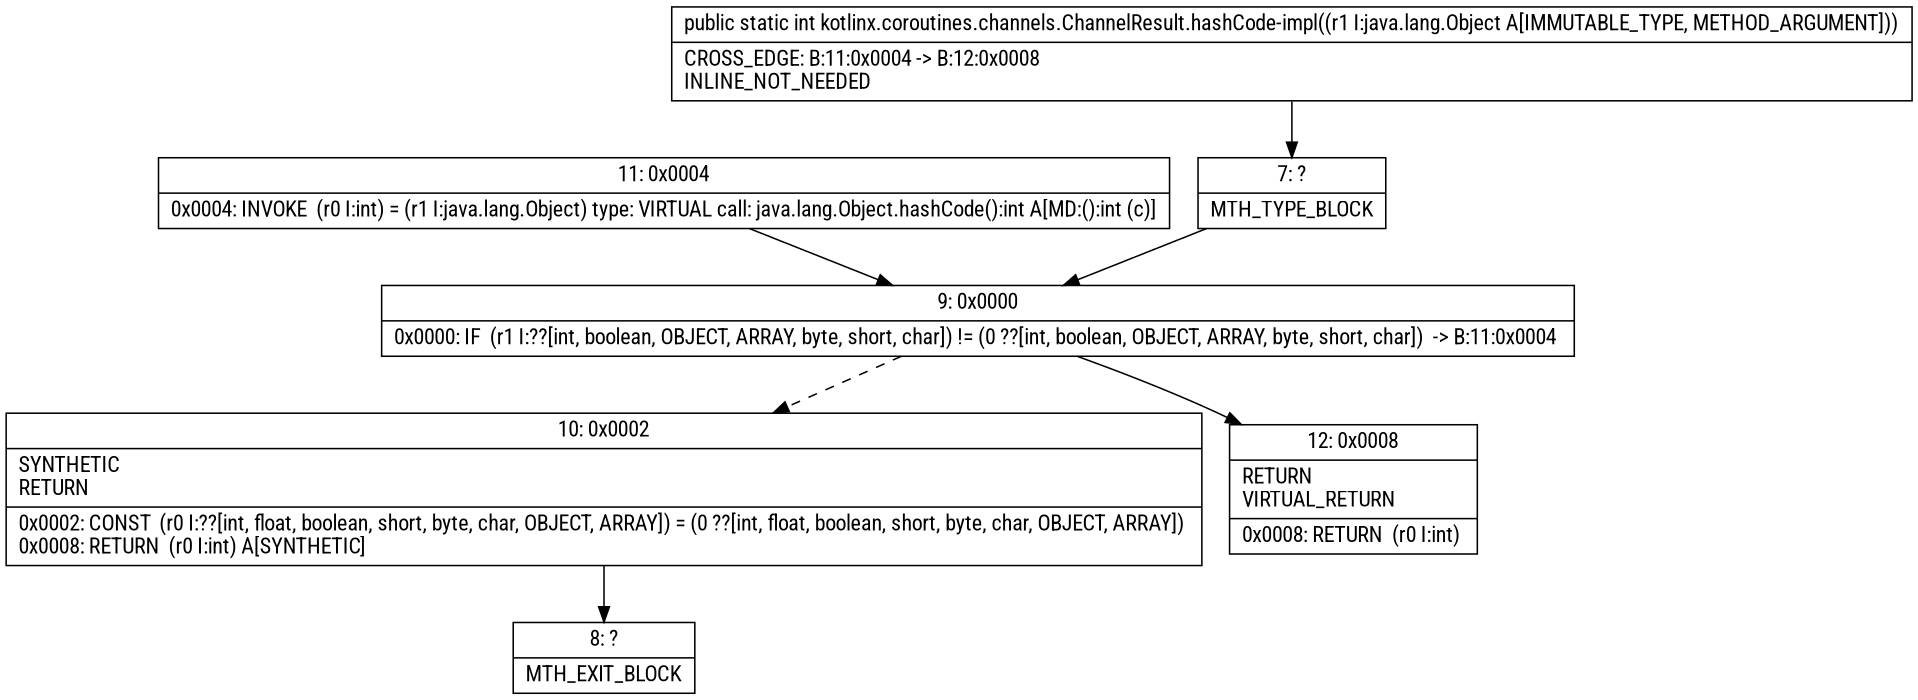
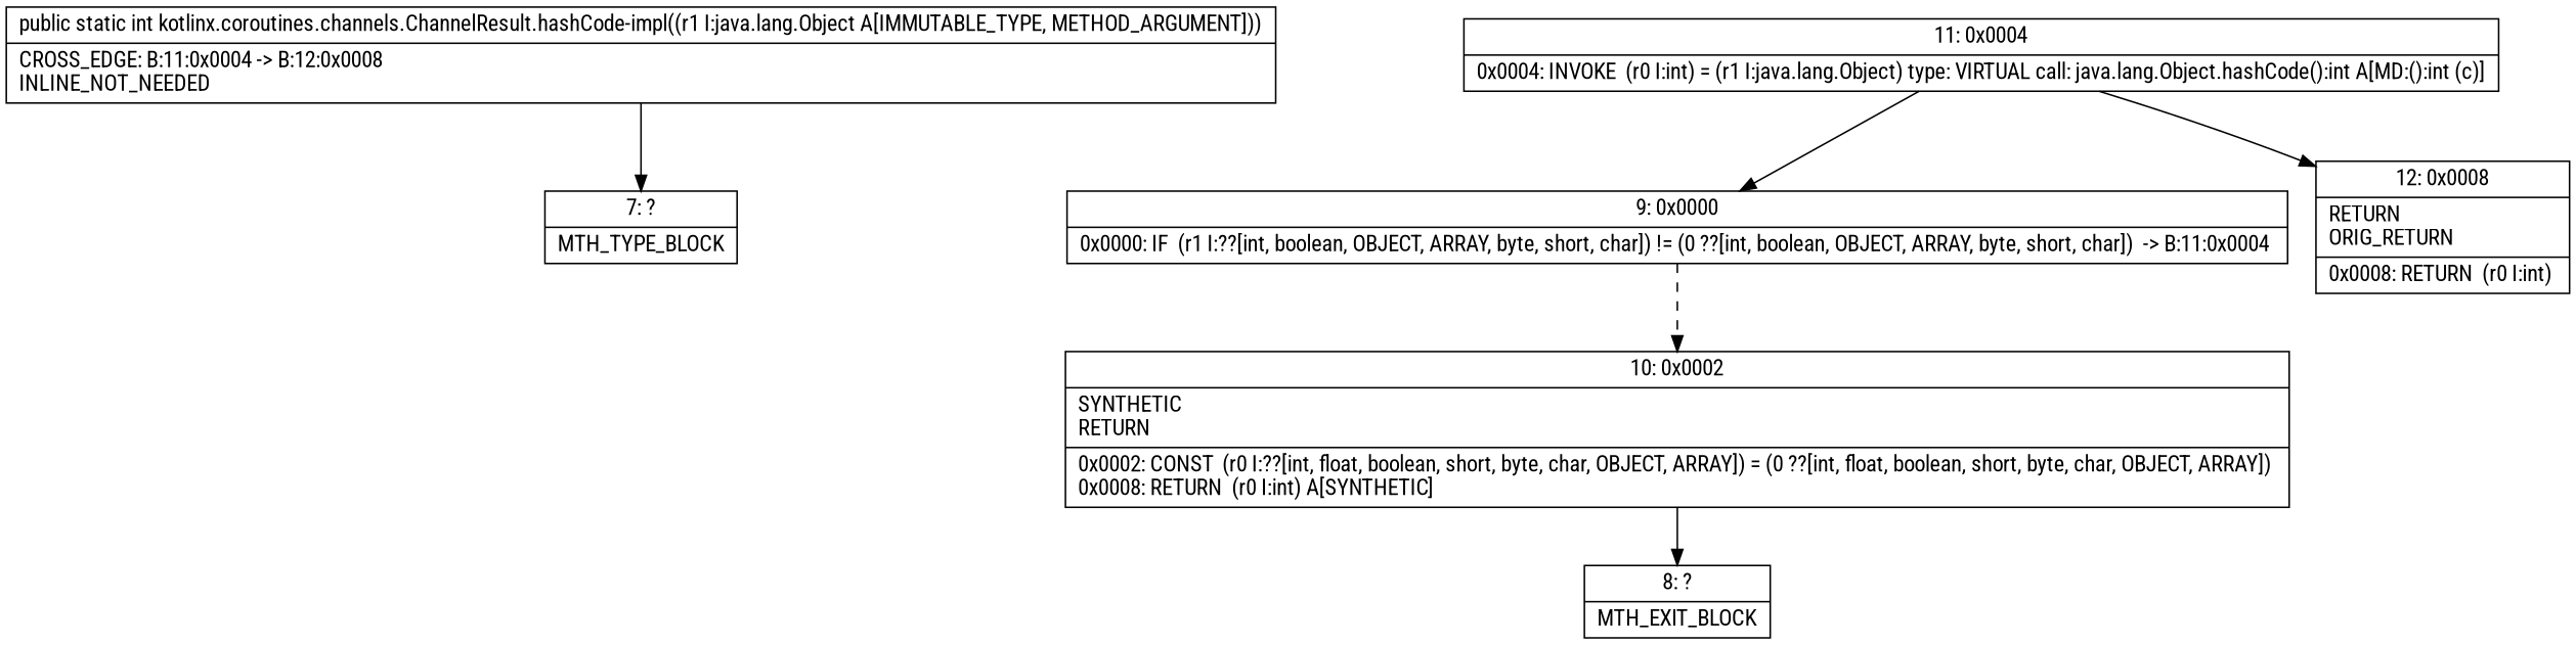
  digraph {
    fontname="Roboto Condensed"
    node [fontname="Roboto Condensed" shape=record]
    edge [fontname="Roboto Condensed"]
    n1 [label="{7\:\ ?|MTH_TYPE_BLOCK\l}"]
    n2 [label="{9\:\ 0x0000|0x0000: IF  (r1 I:??[int, boolean, OBJECT, ARRAY, byte, short, char]) != (0 ??[int, boolean, OBJECT, ARRAY, byte, short, char])  \-\> B:11:0x0004 \l}"]
    n3 [label="{10\:\ 0x0002|SYNTHETIC\lRETURN\l|0x0002: CONST  (r0 I:??[int, float, boolean, short, byte, char, OBJECT, ARRAY]) = (0 ??[int, float, boolean, short, byte, char, OBJECT, ARRAY]) \l0x0008: RETURN  (r0 I:int) A[SYNTHETIC]\l}"]
    n4 [label="{8\:\ ?|MTH_EXIT_BLOCK\l}"]
    n5 [label="{11\:\ 0x0004|0x0004: INVOKE  (r0 I:int) = (r1 I:java.lang.Object) type: VIRTUAL call: java.lang.Object.hashCode():int A[MD:():int (c)]\l}"]
-   n6 [label="{12\:\ 0x0008|RETURN\lVIRTUAL_RETURN\l|0x0008: RETURN  (r0 I:int) \l}"]
+   n6 [label="{12\:\ 0x0008|RETURN\lORIG_RETURN\l|0x0008: RETURN  (r0 I:int) \l}"]
    n7 [label="{public static int kotlinx.coroutines.channels.ChannelResult.hashCode\-impl((r1 I:java.lang.Object A[IMMUTABLE_TYPE, METHOD_ARGUMENT]))  | CROSS_EDGE: B:11:0x0004 \-\> B:12:0x0008\lINLINE_NOT_NEEDED\l}"]
-   n1 -> n2
    n2 -> n3 [style=dashed]
    n3 -> n4
    n5 -> n2
-   n2 -> n6
+   n5 -> n6
    n7 -> n1
  }
